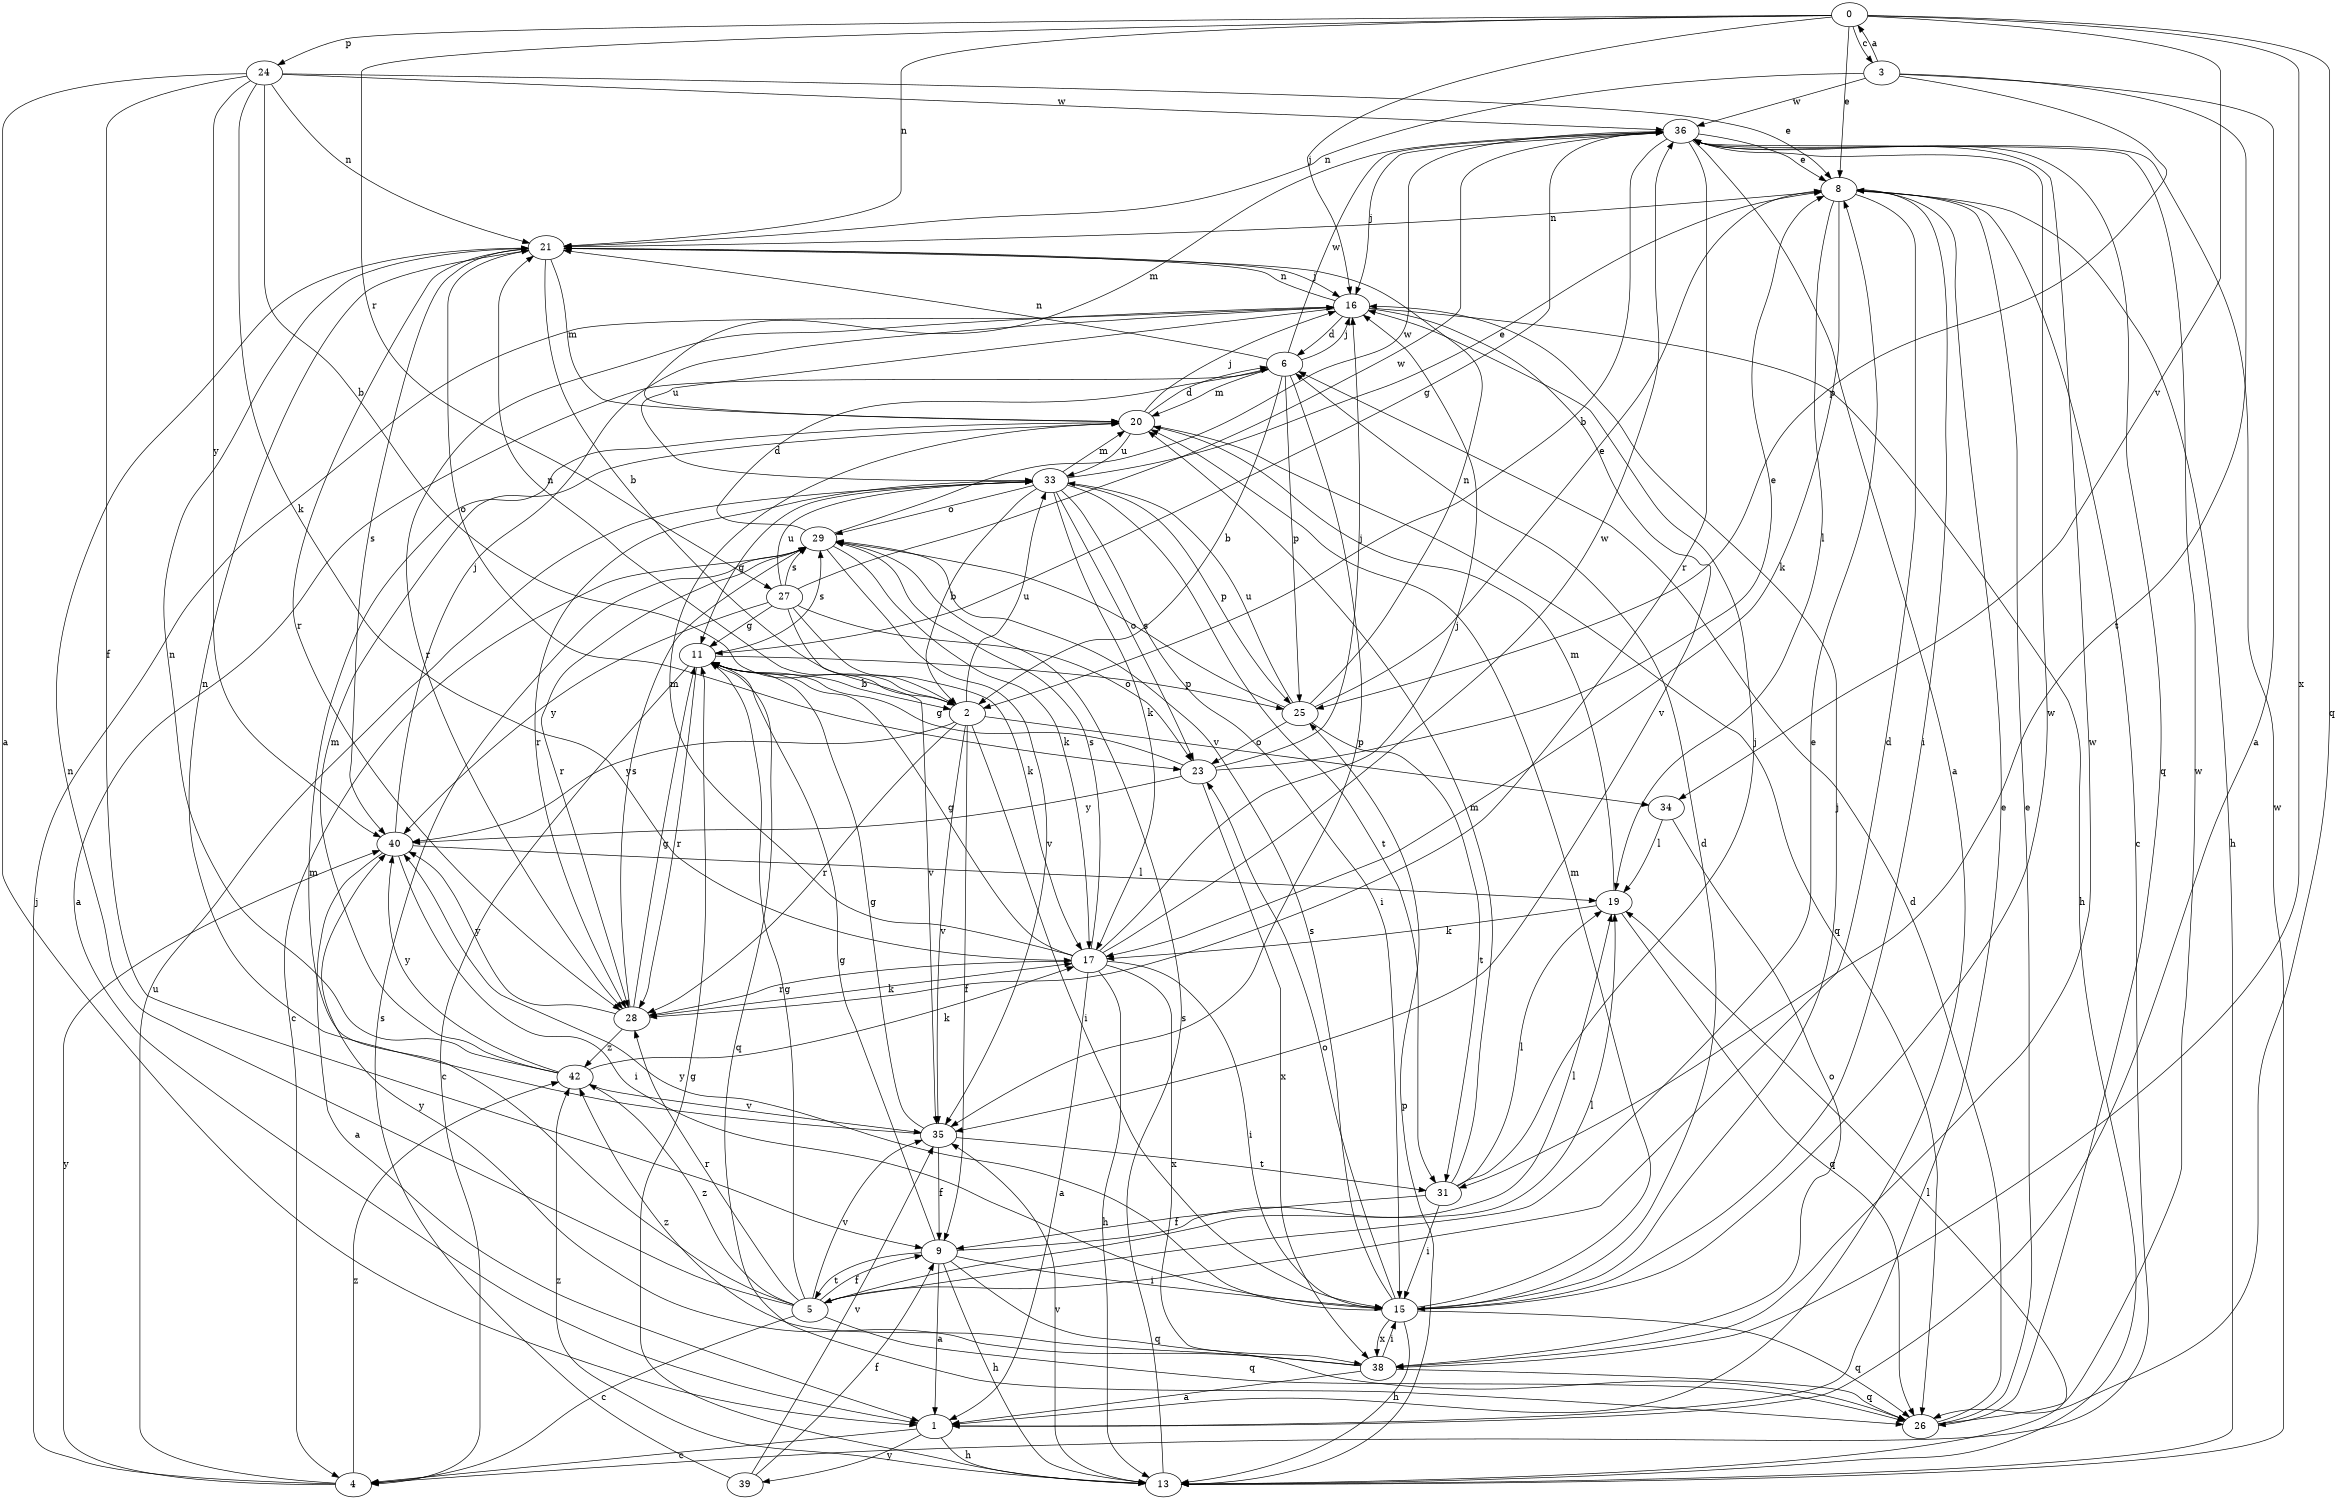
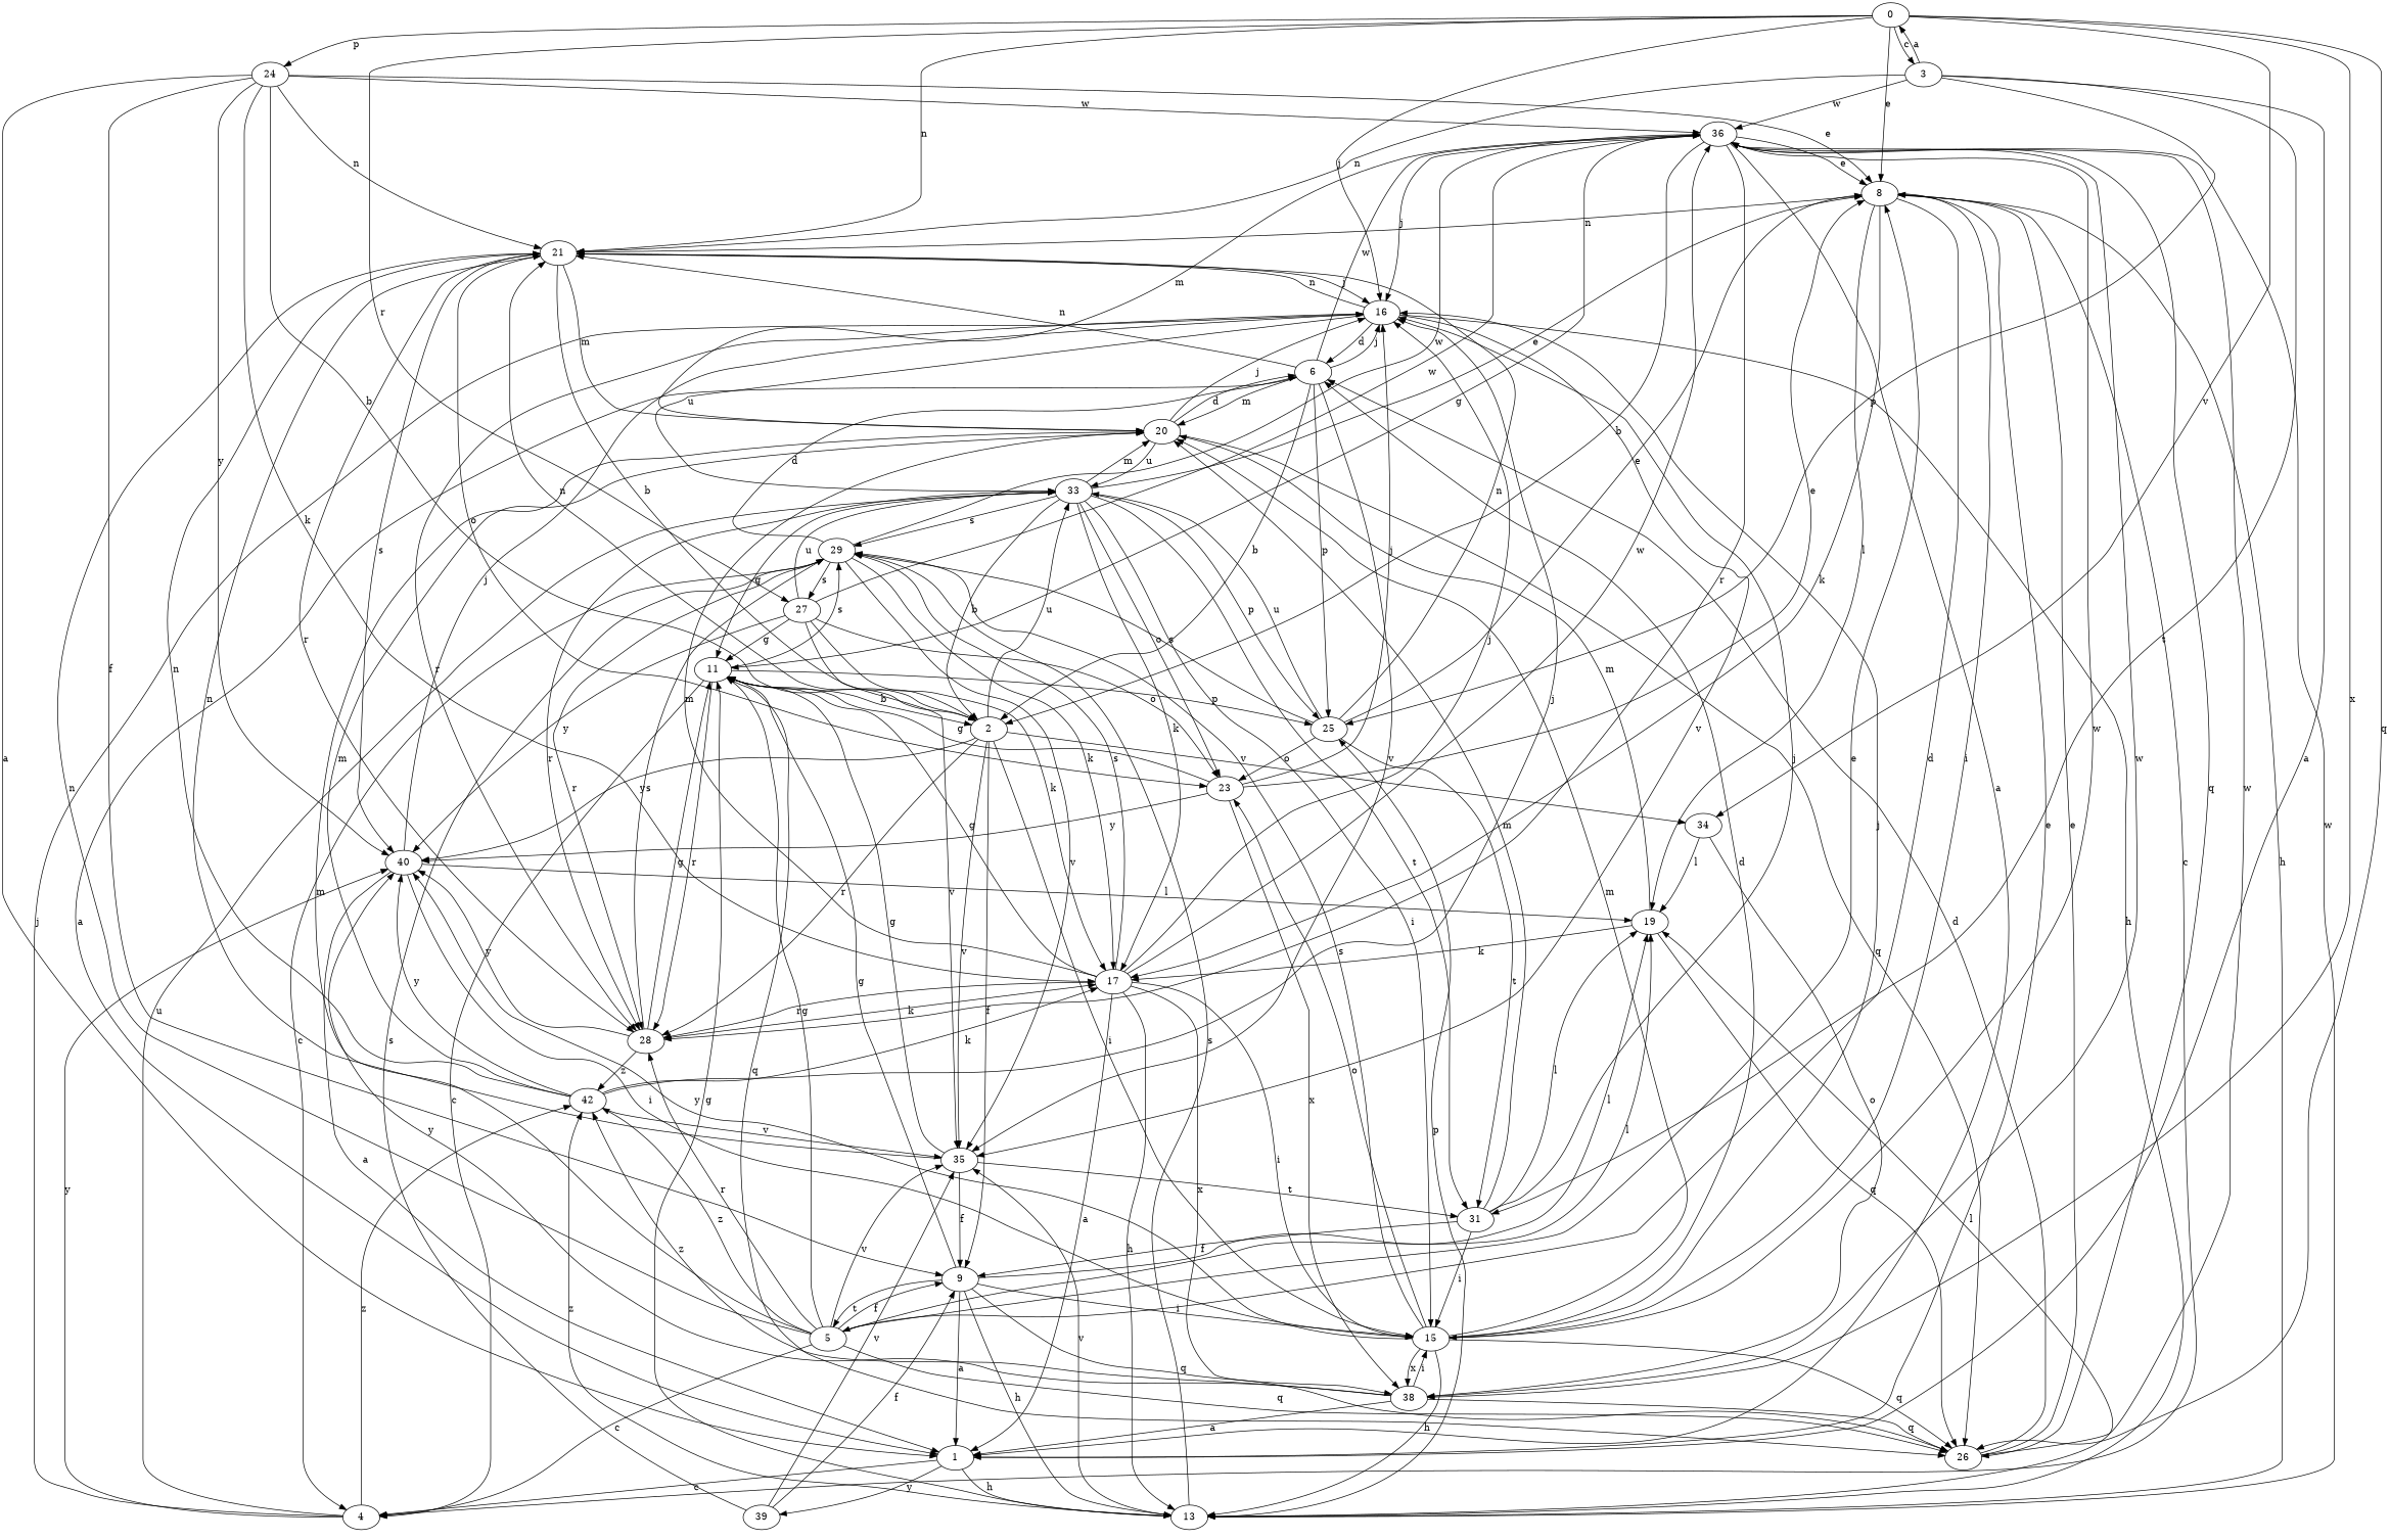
  strict digraph {
    0
    3
    8
    16
    21
    24
    26
    27
    34
    38
    1
    25
    31
    36
    4
    13
    15
    5
    19
    17
    28
    33
    35
    6
    2
    40
    20
    23
    9
    11
    29
    42
    39
    0 -> 3 [label=c]
    0 -> 8 [label=e]
    0 -> 16 [label=j]
    0 -> 21 [label=n]
    0 -> 24 [label=p]
    0 -> 26 [label=q]
    0 -> 27 [label=r]
    0 -> 34 [label=v]
    0 -> 38 [label=x]
    3 -> 0 [label=a]
    3 -> 21 [label=n]
    3 -> 1 [label=a]
    3 -> 25 [label=p]
    3 -> 31 [label=t]
    3 -> 36 [label=w]
    8 -> 21 [label=n]
    8 -> 4 [label=c]
    8 -> 13 [label=h]
    8 -> 15 [label=i]
    8 -> 5 [label=d]
    8 -> 19 [label=l]
    8 -> 17 [label=k]
    16 -> 21 [label=n]
    16 -> 13 [label=h]
    16 -> 28 [label=r]
    16 -> 33 [label=u]
    16 -> 35 [label=v]
    16 -> 6 [label=d]
    21 -> 16 [label=j]
    21 -> 28 [label=r]
    21 -> 2 [label=b]
    21 -> 40 [label=s]
    21 -> 20 [label=m]
    21 -> 23 [label=o]
    24 -> 8 [label=e]
    24 -> 21 [label=n]
    24 -> 1 [label=a]
    24 -> 36 [label=w]
    24 -> 17 [label=k]
    24 -> 2 [label=b]
    24 -> 40 [label=y]
    24 -> 9 [label=f]
    26 -> 8 [label=e]
    26 -> 36 [label=w]
    26 -> 6 [label=d]
    27 -> 36 [label=w]
    27 -> 17 [label=k]
    27 -> 33 [label=u]
    27 -> 35 [label=v]
    27 -> 40 [label=y]
    27 -> 23 [label=o]
    27 -> 11 [label=g]
-   27 -> 29 [label=s]
+   29 -> 27 [label=s]
    34 -> 38 [label=o]
    34 -> 19 [label=l]
    38 -> 26 [label=q]
    38 -> 1 [label=a]
    38 -> 36 [label=w]
    38 -> 15 [label=i]
    38 -> 40 [label=y]
    38 -> 42 [label=z]
    1 -> 8 [label=e]
    1 -> 4 [label=c]
    1 -> 13 [label=h]
    1 -> 39 [label=y]
    25 -> 8 [label=e]
    25 -> 21 [label=n]
    25 -> 31 [label=t]
    25 -> 33 [label=u]
    25 -> 23 [label=o]
    25 -> 29 [label=s]
    31 -> 16 [label=j]
    31 -> 15 [label=i]
    31 -> 19 [label=l]
    31 -> 20 [label=m]
    31 -> 9 [label=f]
    36 -> 8 [label=e]
    36 -> 16 [label=j]
    36 -> 26 [label=q]
    36 -> 1 [label=a]
    36 -> 28 [label=r]
    36 -> 2 [label=b]
    36 -> 20 [label=m]
    36 -> 11 [label=g]
    4 -> 16 [label=j]
    4 -> 33 [label=u]
    4 -> 40 [label=y]
    4 -> 42 [label=z]
    13 -> 25 [label=p]
    13 -> 36 [label=w]
    13 -> 19 [label=l]
    13 -> 35 [label=v]
    13 -> 11 [label=g]
    13 -> 29 [label=s]
    13 -> 42 [label=z]
    15 -> 16 [label=j]
    15 -> 26 [label=q]
    15 -> 38 [label=x]
    15 -> 36 [label=w]
    15 -> 13 [label=h]
    15 -> 6 [label=d]
    15 -> 40 [label=y]
    15 -> 20 [label=m]
    15 -> 23 [label=o]
    15 -> 29 [label=s]
    5 -> 8 [label=e]
    5 -> 21 [label=n]
    5 -> 26 [label=q]
    5 -> 4 [label=c]
    5 -> 19 [label=l]
    5 -> 28 [label=r]
    5 -> 35 [label=v]
    5 -> 20 [label=m]
    5 -> 9 [label=f]
    5 -> 11 [label=g]
    5 -> 42 [label=z]
    19 -> 26 [label=q]
    19 -> 17 [label=k]
    19 -> 20 [label=m]
    17 -> 16 [label=j]
    17 -> 38 [label=x]
    17 -> 1 [label=a]
    17 -> 36 [label=w]
    17 -> 13 [label=h]
    17 -> 15 [label=i]
    17 -> 28 [label=r]
    17 -> 20 [label=m]
    17 -> 11 [label=g]
    17 -> 29 [label=s]
    28 -> 17 [label=k]
    28 -> 40 [label=y]
    28 -> 11 [label=g]
    28 -> 29 [label=s]
    28 -> 42 [label=z]
    33 -> 8 [label=e]
    33 -> 25 [label=p]
    33 -> 31 [label=t]
    33 -> 15 [label=i]
    33 -> 17 [label=k]
    33 -> 28 [label=r]
    33 -> 2 [label=b]
    33 -> 20 [label=m]
    33 -> 23 [label=o]
    33 -> 11 [label=g]
-   33 -> 29 [label=o]
+   33 -> 29 [label=s]
    35 -> 21 [label=n]
    35 -> 31 [label=t]
    35 -> 9 [label=f]
    35 -> 11 [label=g]
    6 -> 16 [label=j]
    6 -> 21 [label=n]
    6 -> 1 [label=a]
    6 -> 25 [label=p]
    6 -> 36 [label=w]
-   6 -> 35 [label=p]
+   6 -> 35 [label=v]
    6 -> 2 [label=b]
    6 -> 20 [label=m]
    2 -> 21 [label=n]
    2 -> 34 [label=v]
    2 -> 15 [label=i]
    2 -> 28 [label=r]
    2 -> 33 [label=u]
    2 -> 35 [label=v]
    2 -> 40 [label=y]
    2 -> 9 [label=f]
    40 -> 16 [label=j]
    40 -> 1 [label=a]
    40 -> 15 [label=i]
    40 -> 19 [label=l]
    20 -> 16 [label=j]
    20 -> 26 [label=q]
    20 -> 33 [label=u]
    20 -> 6 [label=d]
    23 -> 8 [label=e]
    23 -> 16 [label=j]
    23 -> 38 [label=x]
    23 -> 40 [label=y]
    23 -> 11 [label=g]
    9 -> 26 [label=q]
    9 -> 1 [label=a]
    9 -> 13 [label=h]
    9 -> 15 [label=i]
    9 -> 5 [label=t]
    9 -> 19 [label=l]
    9 -> 11 [label=g]
    11 -> 26 [label=q]
    11 -> 25 [label=p]
    11 -> 4 [label=c]
    11 -> 28 [label=r]
    11 -> 2 [label=b]
    11 -> 29 [label=s]
    29 -> 36 [label=w]
    29 -> 4 [label=c]
    29 -> 17 [label=k]
    29 -> 28 [label=r]
    29 -> 35 [label=v]
    29 -> 6 [label=d]
+   42 -> 16 [label=j]
    42 -> 21 [label=n]
    42 -> 17 [label=k]
    42 -> 35 [label=v]
    42 -> 40 [label=y]
    42 -> 20 [label=m]
    39 -> 35 [label=v]
    39 -> 9 [label=f]
    39 -> 29 [label=s]
  }
